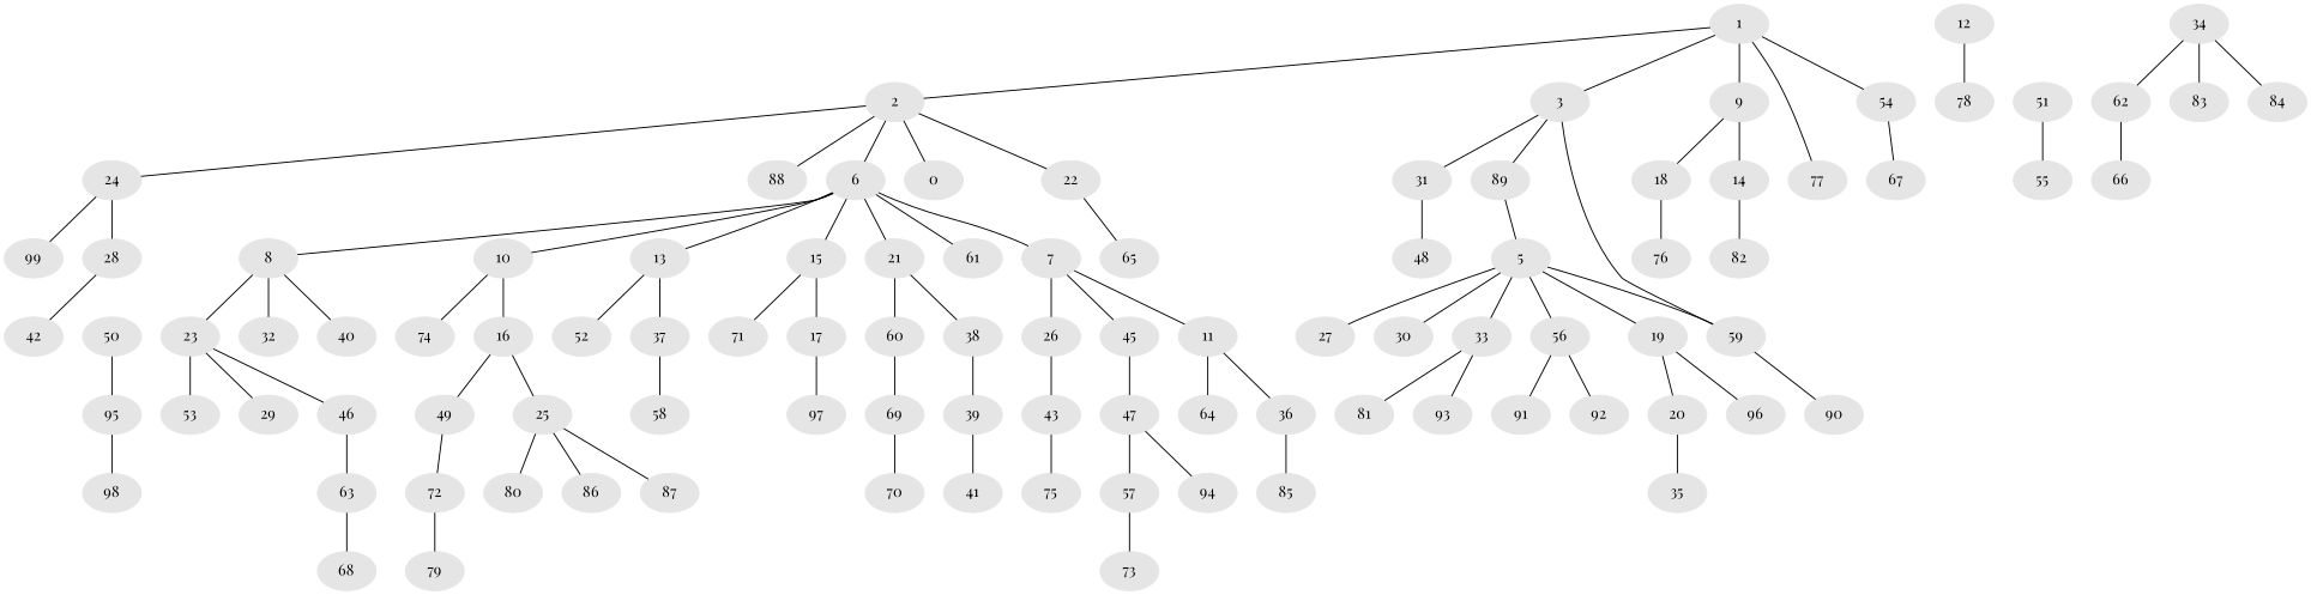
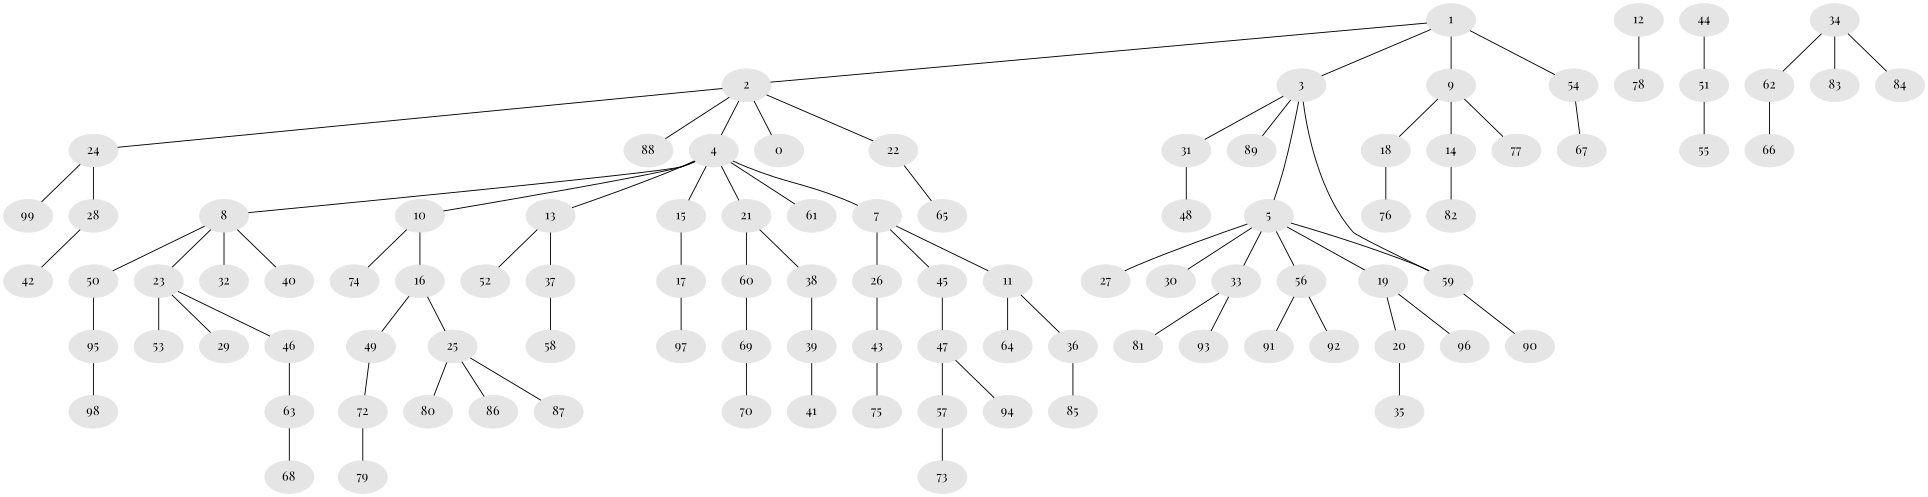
  graph {
    fontname="Playfair Display"
    node [color=gray90 fontname="Playfair Display" style=filled]
    edge [fontname="Playfair Display"]
    1
    2
    3
    9
    54
-   4 [label=6]
+   4
    n7 [label=0]
    22
    24
    88
    5
    31
    89
    59
    14
    18
    77
    67
    7
    8
    10
    13
    15
    21
    61
    65
    28
    99
    19
    27
    30
    33
    56
    12
    78
    48
    11
    26
    45
    23
    32
    40
    50
    16
    74
    37
    52
    17
-   71
    38
    60
    20
    96
    81
    93
    91
    92
    90
    36
    64
    43
    47
    29
    46
    53
+   44
    51
    95
    82
    76
    25
    49
    85
    34
    62
    83
    84
    58
    97
    80
    86
    87
    72
    35
    39
    69
    63
    42
    98
    75
    66
    41
    55
    57
    94
    68
    73
    79
    70
    1 -- 2
    1 -- 3
    1 -- 9
    1 -- 54
    2 -- 4
    2 -- n7
    2 -- 22
    2 -- 24
    2 -- 88
-   89 -- 5
+   3 -- 5
    3 -- 31
    3 -- 89
    3 -- 59
    9 -- 14
    9 -- 18
-   1 -- 77
+   9 -- 77
    54 -- 67
    4 -- 7
    4 -- 8
    4 -- 10
    4 -- 13
    4 -- 15
    4 -- 21
    4 -- 61
    22 -- 65
    24 -- 28
    24 -- 99
    5 -- 59
    5 -- 19
    5 -- 27
    5 -- 30
    5 -- 33
    5 -- 56
    31 -- 48
    59 -- 90
    14 -- 82
    18 -- 76
    7 -- 11
    7 -- 26
    7 -- 45
    8 -- 23
    8 -- 32
    8 -- 40
+   8 -- 50
    10 -- 16
    10 -- 74
    13 -- 37
    13 -- 52
    15 -- 17
-   15 -- 71
    21 -- 38
    21 -- 60
    28 -- 42
    19 -- 20
    19 -- 96
    33 -- 81
    33 -- 93
    56 -- 91
    56 -- 92
    12 -- 78
    11 -- 36
    11 -- 64
    26 -- 43
    45 -- 47
    23 -- 29
    23 -- 46
    23 -- 53
    50 -- 95
    16 -- 25
    16 -- 49
    37 -- 58
    17 -- 97
    38 -- 39
    60 -- 69
    20 -- 35
    36 -- 85
    43 -- 75
    47 -- 57
    47 -- 94
    46 -- 63
+   44 -- 51
    51 -- 55
    95 -- 98
    25 -- 80
    25 -- 86
    25 -- 87
    49 -- 72
    34 -- 62
    34 -- 83
    34 -- 84
    62 -- 66
    72 -- 79
    39 -- 41
    69 -- 70
    63 -- 68
    57 -- 73
  }
